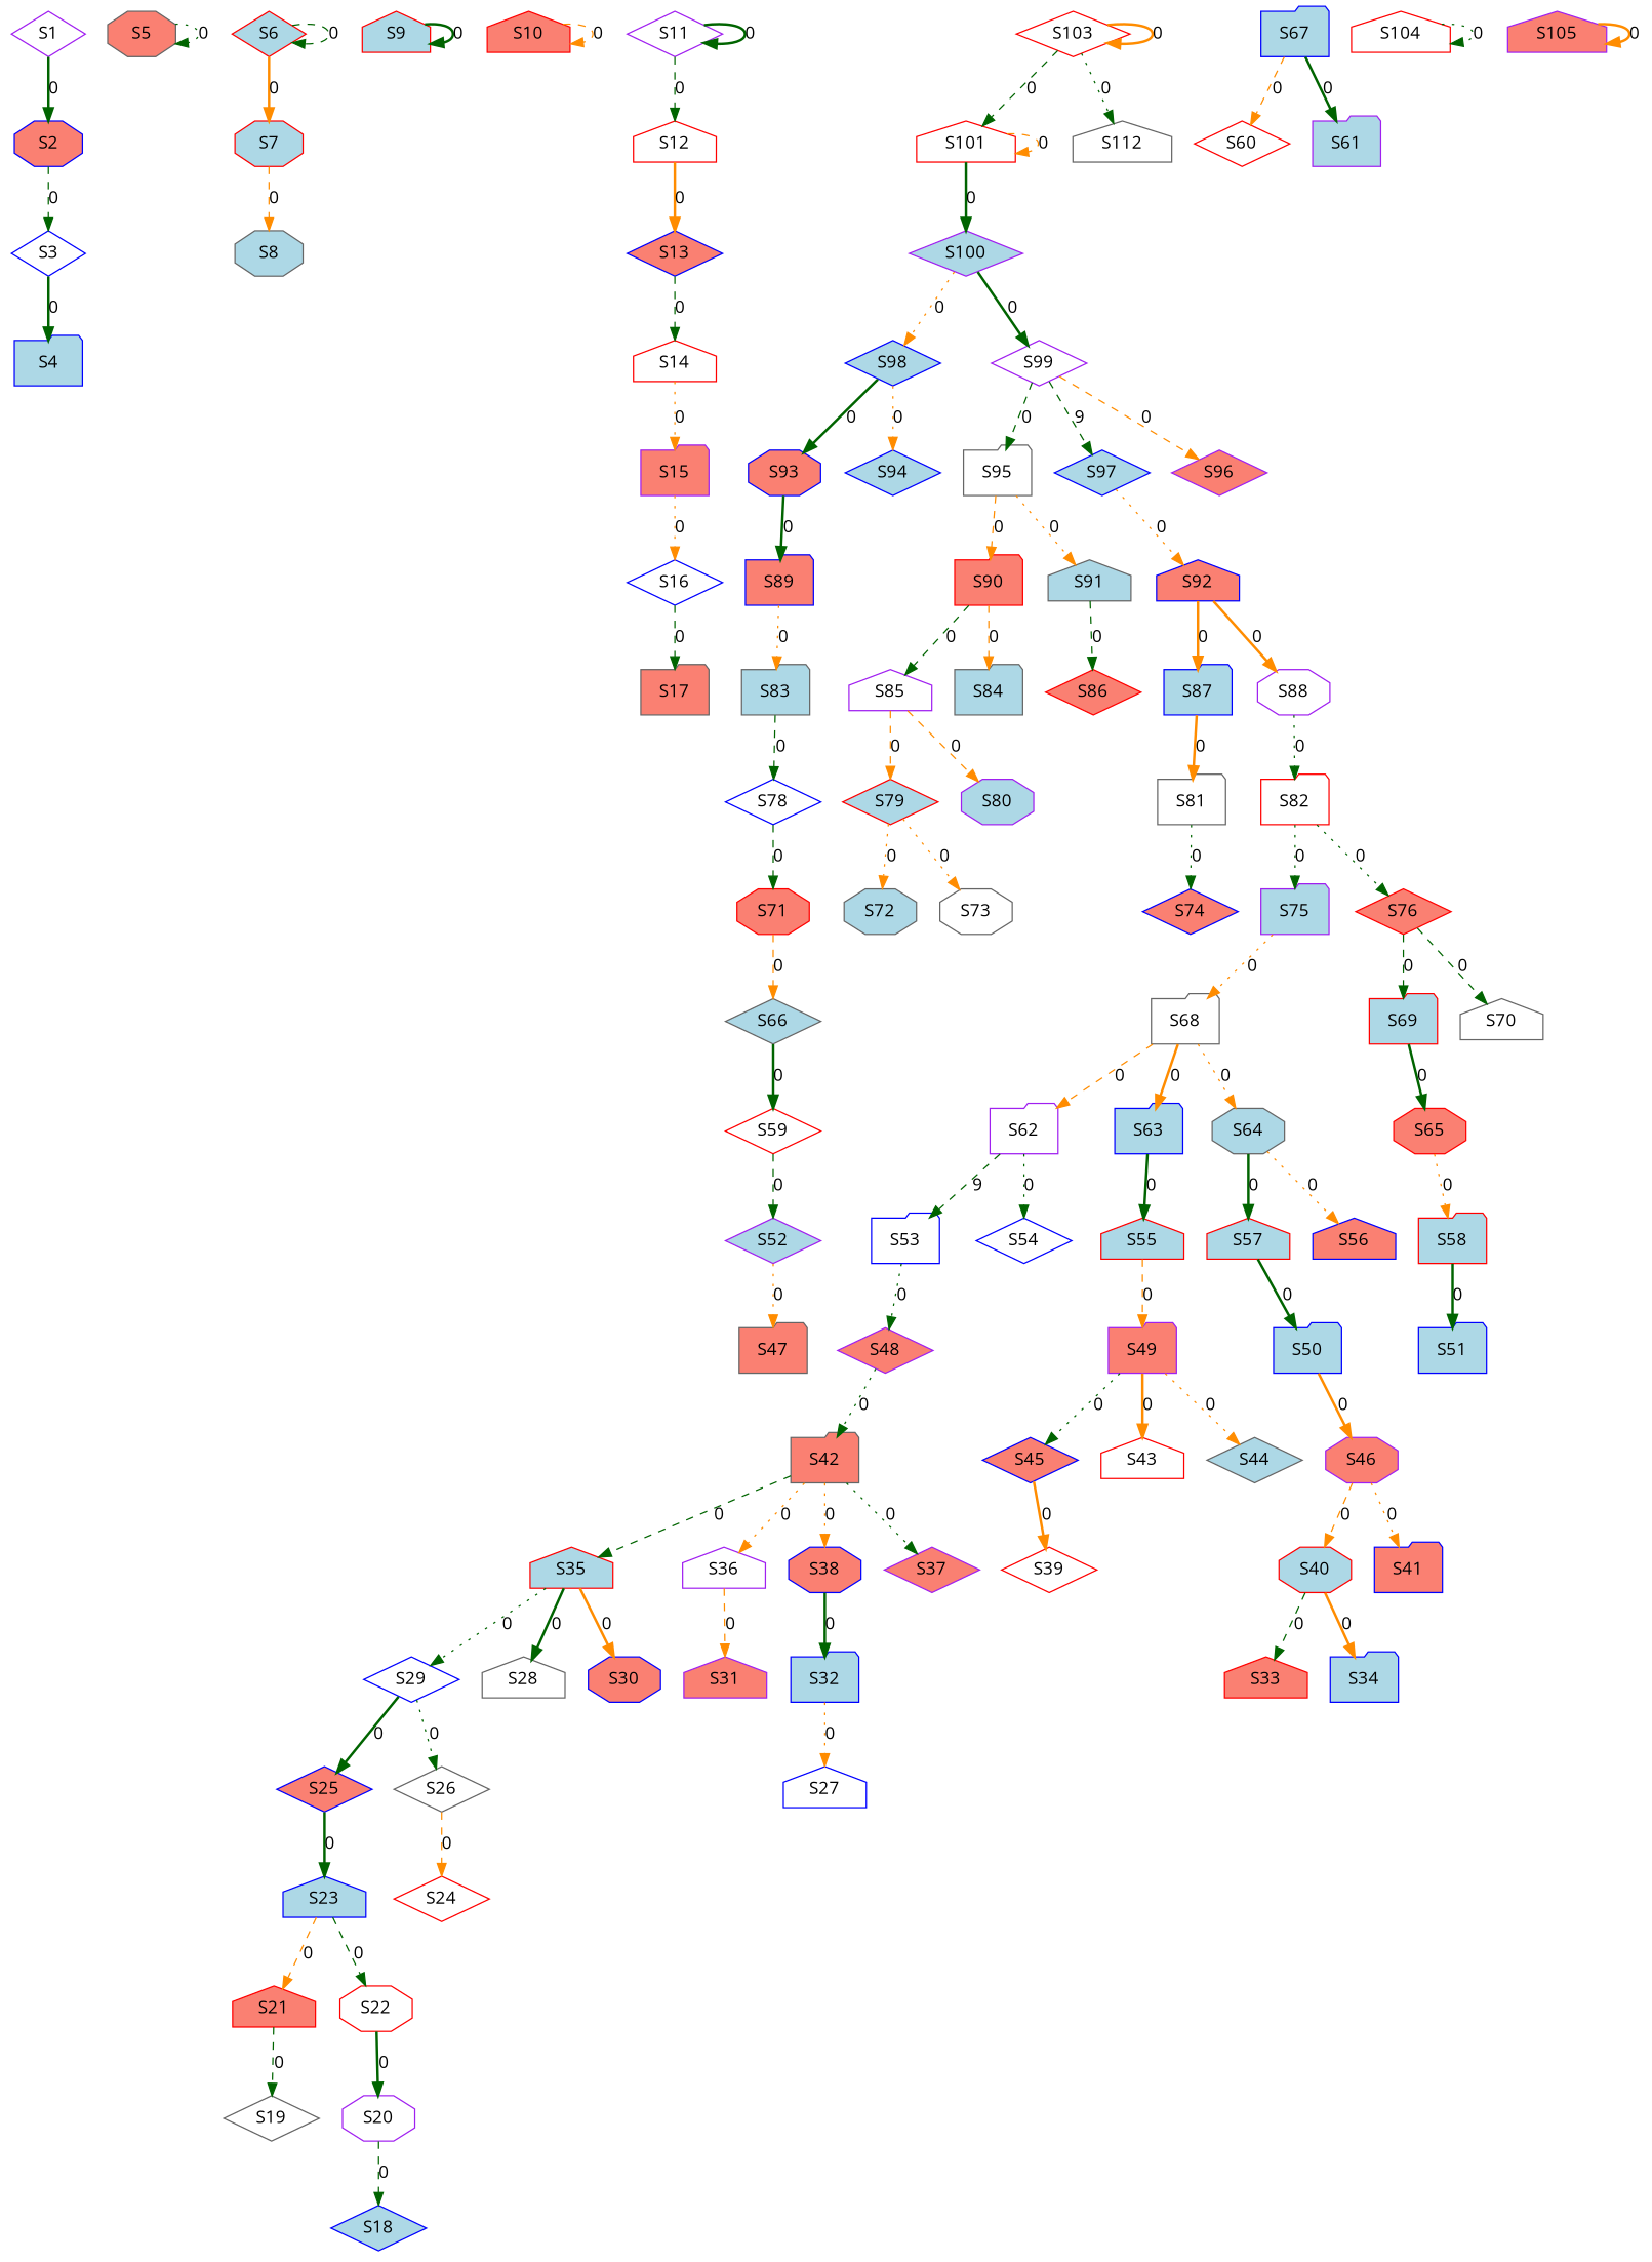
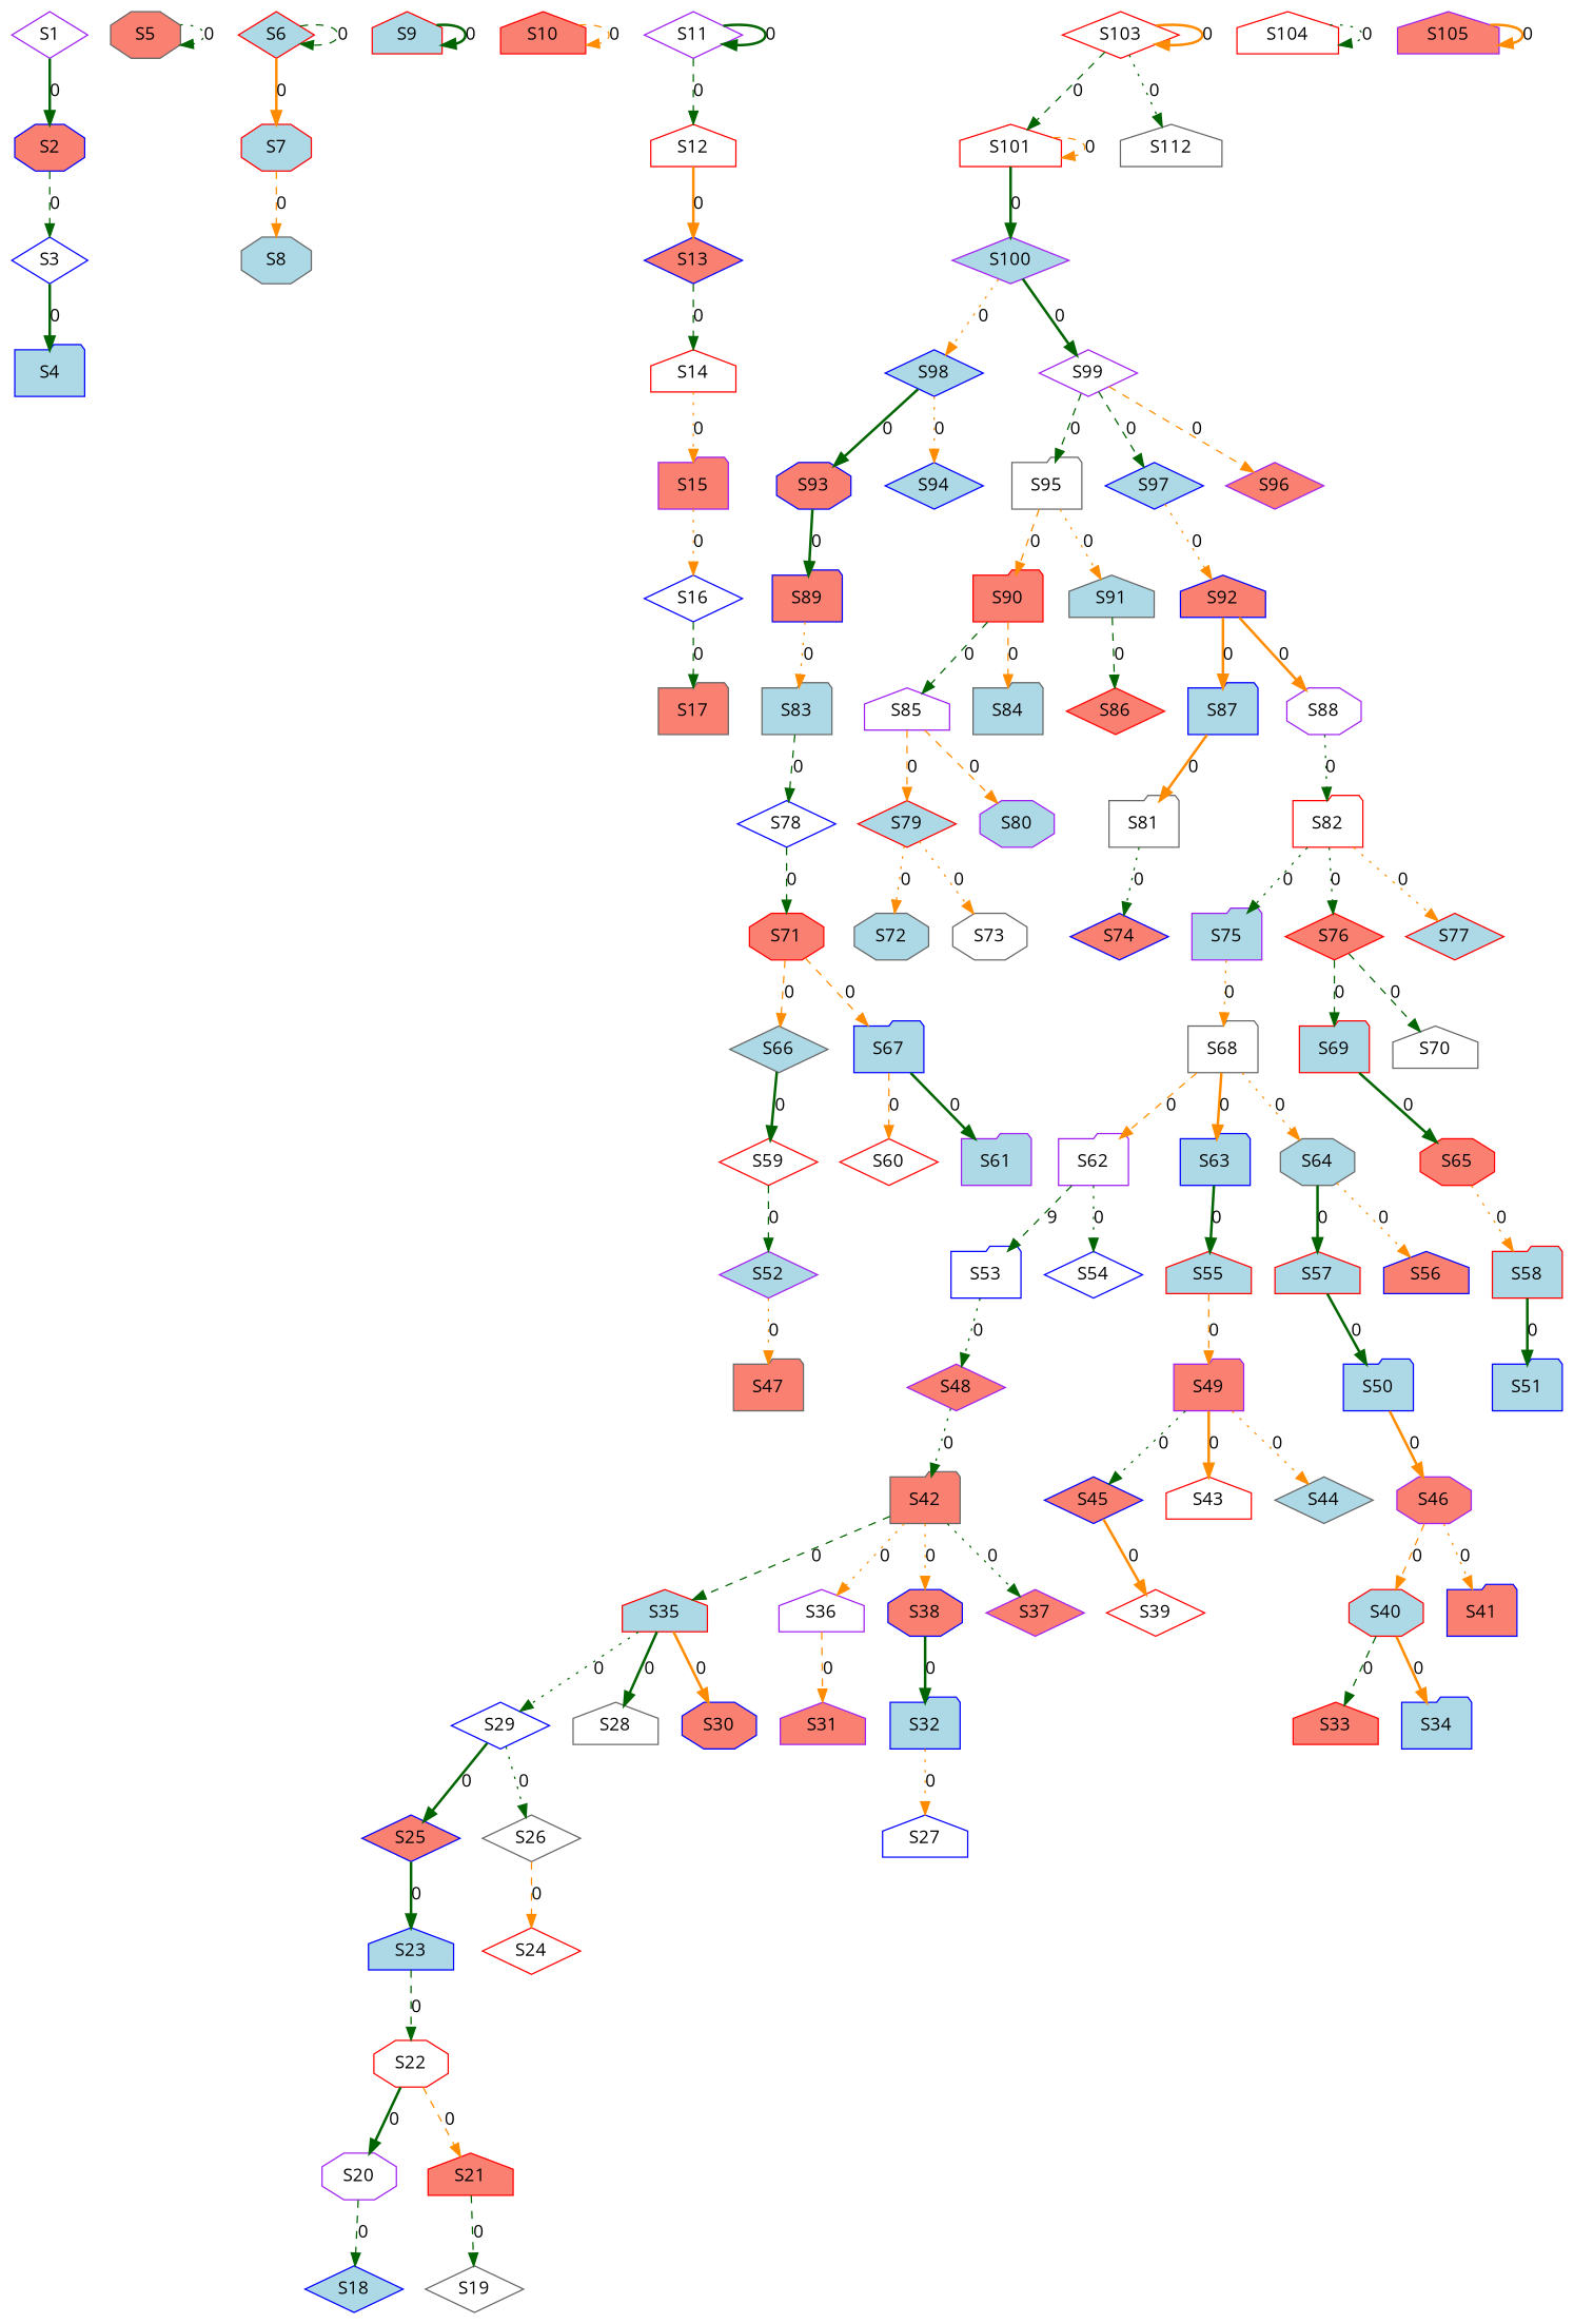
  strict digraph {
    fontname="Open Sans"
    node [color=blue fillcolor=lightblue fontname="Open Sans" shape=diamond style=filled]
    edge [color=darkgreen fontname="Open Sans" style=dashed]
    S1 [color=purple fillcolor=white]
    S2 [fillcolor=salmon shape=octagon]
    S3 [fillcolor=white]
    S4 [shape=folder]
    S5 [color=gray40 fillcolor=salmon shape=octagon]
    S6 [color=red]
    S7 [color=red shape=octagon]
    S8 [color=gray40 shape=octagon]
    S9 [color=red shape=house]
    S10 [color=red fillcolor=salmon shape=house]
    S11 [color=purple fillcolor=white]
    S12 [color=red fillcolor=white shape=house]
    S13 [fillcolor=salmon]
    S14 [color=red fillcolor=white shape=house]
    S15 [color=purple fillcolor=salmon shape=folder]
    S16 [fillcolor=white]
    S17 [color=gray40 fillcolor=salmon shape=folder]
    S20 [color=purple fillcolor=white shape=octagon]
    S18
    S21 [color=red fillcolor=salmon shape=house]
    S19 [color=gray40 fillcolor=white]
    S22 [color=red fillcolor=white shape=octagon]
    S23 [shape=house]
    S25 [fillcolor=salmon]
    S26 [color=gray40 fillcolor=white]
    S24 [color=red fillcolor=white]
    S29 [fillcolor=white]
    S32 [shape=folder]
    S27 [fillcolor=white shape=house]
    S35 [color=red shape=house]
    S28 [color=gray40 fillcolor=white shape=house]
    S30 [fillcolor=salmon shape=octagon]
    S36 [color=purple fillcolor=white shape=house]
    S31 [color=purple fillcolor=salmon shape=house]
    S38 [fillcolor=salmon shape=octagon]
    S40 [color=red shape=octagon]
    S33 [color=red fillcolor=salmon shape=house]
    S34 [shape=folder]
    S42 [color=gray40 fillcolor=salmon shape=folder]
    S37 [color=purple fillcolor=salmon]
    S45 [fillcolor=salmon]
    S39 [color=red fillcolor=white]
    S46 [color=purple fillcolor=salmon shape=octagon]
    S41 [fillcolor=salmon shape=folder]
    S48 [color=purple fillcolor=salmon]
    S49 [color=purple fillcolor=salmon shape=folder]
    S43 [color=red fillcolor=white shape=house]
    S44 [color=gray40]
    S50 [shape=folder]
    S52 [color=purple]
    S47 [color=gray40 fillcolor=salmon shape=folder]
    S53 [fillcolor=white shape=folder]
    S55 [color=red shape=house]
    S57 [color=red shape=house]
    S58 [color=red shape=folder]
    S51 [shape=folder]
    S59 [color=red fillcolor=white]
    S62 [color=purple fillcolor=white shape=folder]
    S54 [fillcolor=white]
    S63 [shape=folder]
    S64 [color=gray40 shape=octagon]
    S56 [fillcolor=salmon shape=house]
    S65 [color=red fillcolor=salmon shape=octagon]
    S66 [color=gray40]
    S67 [shape=folder]
    S60 [color=red fillcolor=white]
    S61 [color=purple shape=folder]
    S68 [color=gray40 fillcolor=white shape=folder]
    S69 [color=red shape=folder]
    S71 [color=red fillcolor=salmon shape=octagon]
    S75 [color=purple shape=folder]
    S76 [color=red fillcolor=salmon]
    S70 [color=gray40 fillcolor=white shape=house]
    S78 [fillcolor=white]
    S79 [color=red]
    S72 [color=gray40 shape=octagon]
    S73 [color=gray40 fillcolor=white shape=octagon]
    S81 [color=gray40 fillcolor=white shape=folder]
    S74 [fillcolor=salmon]
    S82 [color=red fillcolor=white shape=folder]
+   S77 [color=red]
    S83 [color=gray40 shape=folder]
    S85 [color=purple fillcolor=white shape=house]
    S80 [color=purple shape=octagon]
    S87 [shape=folder]
    S88 [color=purple fillcolor=white shape=octagon]
    S89 [fillcolor=salmon shape=folder]
    S90 [color=red fillcolor=salmon shape=folder]
    S84 [color=gray40 shape=folder]
    S91 [color=gray40 shape=house]
    S86 [color=red fillcolor=salmon]
    S92 [fillcolor=salmon shape=house]
    S93 [fillcolor=salmon shape=octagon]
    S95 [color=gray40 fillcolor=white shape=folder]
    S97
    S98
    S94
    S99 [color=purple fillcolor=white]
    S96 [color=purple fillcolor=salmon]
    S100 [color=purple]
    S101 [color=red fillcolor=white shape=house]
    S103 [color=red fillcolor=white]
    n103 [color=gray40 fillcolor=white label=S112 shape=house]
    S104 [color=red fillcolor=white shape=house]
    S105 [color=purple fillcolor=salmon shape=house]
    S1 -> S2 [label=0 style=bold]
    S2 -> S3 [label=0]
    S3 -> S4 [label=0 style=bold]
    S5 -> S5 [label=0 style=dotted]
    S6 -> S6 [label=0]
    S6 -> S7 [color=darkorange label=0 style=bold]
    S7 -> S8 [color=darkorange label=0]
    S9 -> S9 [label=0 style=bold]
    S10 -> S10 [color=darkorange label=0]
    S11 -> S11 [label=0 style=bold]
    S11 -> S12 [label=0]
    S12 -> S13 [color=darkorange label=0 style=bold]
    S13 -> S14 [label=0]
    S14 -> S15 [color=darkorange label=0 style=dotted]
    S15 -> S16 [color=darkorange label=0 style=dotted]
    S16 -> S17 [label=0]
    S20 -> S18 [label=0]
    S21 -> S19 [label=0]
    S22 -> S20 [label=0 style=bold]
-   S23 -> S21 [color=darkorange label=0]
+   S22 -> S21 [color=darkorange label=0]
    S23 -> S22 [label=0]
    S25 -> S23 [label=0 style=bold]
    S26 -> S24 [color=darkorange label=0]
    S29 -> S25 [label=0 style=bold]
    S29 -> S26 [label=0 style=dotted]
    S32 -> S27 [color=darkorange label=0 style=dotted]
    S35 -> S29 [label=0 style=dotted]
    S35 -> S28 [label=0 style=bold]
    S35 -> S30 [color=darkorange label=0 style=bold]
    S36 -> S31 [color=darkorange label=0]
    S38 -> S32 [label=0 style=bold]
    S40 -> S33 [label=0]
    S40 -> S34 [color=darkorange label=0 style=bold]
    S42 -> S35 [label=0]
    S42 -> S36 [color=darkorange label=0 style=dotted]
    S42 -> S38 [color=darkorange label=0 style=dotted]
    S42 -> S37 [label=0 style=dotted]
    S45 -> S39 [color=darkorange label=0 style=bold]
    S46 -> S40 [color=darkorange label=0]
    S46 -> S41 [color=darkorange label=0 style=dotted]
    S48 -> S42 [label=0 style=dotted]
    S49 -> S45 [label=0 style=dotted]
    S49 -> S43 [color=darkorange label=0 style=bold]
    S49 -> S44 [color=darkorange label=0 style=dotted]
    S50 -> S46 [color=darkorange label=0 style=bold]
    S52 -> S47 [color=darkorange label=0 style=dotted]
    S53 -> S48 [label=0 style=dotted]
    S55 -> S49 [color=darkorange label=0]
    S57 -> S50 [label=0 style=bold]
    S58 -> S51 [label=0 style=bold]
    S59 -> S52 [label=0]
    S62 -> S53 [label=9]
    S62 -> S54 [label=0 style=dotted]
    S63 -> S55 [label=0 style=bold]
    S64 -> S57 [label=0 style=bold]
    S64 -> S56 [color=darkorange label=0 style=dotted]
    S65 -> S58 [color=darkorange label=0 style=dotted]
    S66 -> S59 [label=0 style=bold]
    S67 -> S60 [color=darkorange label=0]
    S67 -> S61 [label=0 style=bold]
    S68 -> S62 [color=darkorange label=0]
    S68 -> S63 [color=darkorange label=0 style=bold]
    S68 -> S64 [color=darkorange label=0 style=dotted]
    S69 -> S65 [label=0 style=bold]
    S71 -> S66 [color=darkorange label=0]
+   S71 -> S67 [color=darkorange label=0]
    S75 -> S68 [color=darkorange label=0 style=dotted]
    S76 -> S69 [label=0]
    S76 -> S70 [label=0]
    S78 -> S71 [label=0]
    S79 -> S72 [color=darkorange label=0 style=dotted]
    S79 -> S73 [color=darkorange label=0 style=dotted]
    S81 -> S74 [label=0 style=dotted]
    S82 -> S75 [label=0 style=dotted]
    S82 -> S76 [label=0 style=dotted]
+   S82 -> S77 [color=darkorange label=0 style=dotted]
    S83 -> S78 [label=0]
    S85 -> S79 [color=darkorange label=0]
    S85 -> S80 [color=darkorange label=0]
    S87 -> S81 [color=darkorange label=0 style=bold]
    S88 -> S82 [label=0 style=dotted]
    S89 -> S83 [color=darkorange label=0 style=dotted]
    S90 -> S85 [label=0]
    S90 -> S84 [color=darkorange label=0]
    S91 -> S86 [label=0]
    S92 -> S87 [color=darkorange label=0 style=bold]
    S92 -> S88 [color=darkorange label=0 style=bold]
    S93 -> S89 [label=0 style=bold]
    S95 -> S90 [color=darkorange label=0]
    S95 -> S91 [color=darkorange label=0 style=dotted]
    S97 -> S92 [color=darkorange label=0 style=dotted]
    S98 -> S93 [label=0 style=bold]
    S98 -> S94 [color=darkorange label=0 style=dotted]
    S99 -> S95 [label=0]
-   S99 -> S97 [label=9]
+   S99 -> S97 [label=0]
    S99 -> S96 [color=darkorange label=0]
    S100 -> S98 [color=darkorange label=0 style=dotted]
    S100 -> S99 [label=0 style=bold]
    S101 -> S100 [label=0 style=bold]
    S101 -> S101 [color=darkorange label=0]
    S103 -> S101 [label=0]
    S103 -> S103 [color=darkorange label=0 style=bold]
    S103 -> n103 [label=0 style=dotted]
    S104 -> S104 [label=0 style=dotted]
    S105 -> S105 [color=darkorange label=0 style=bold]
  }
